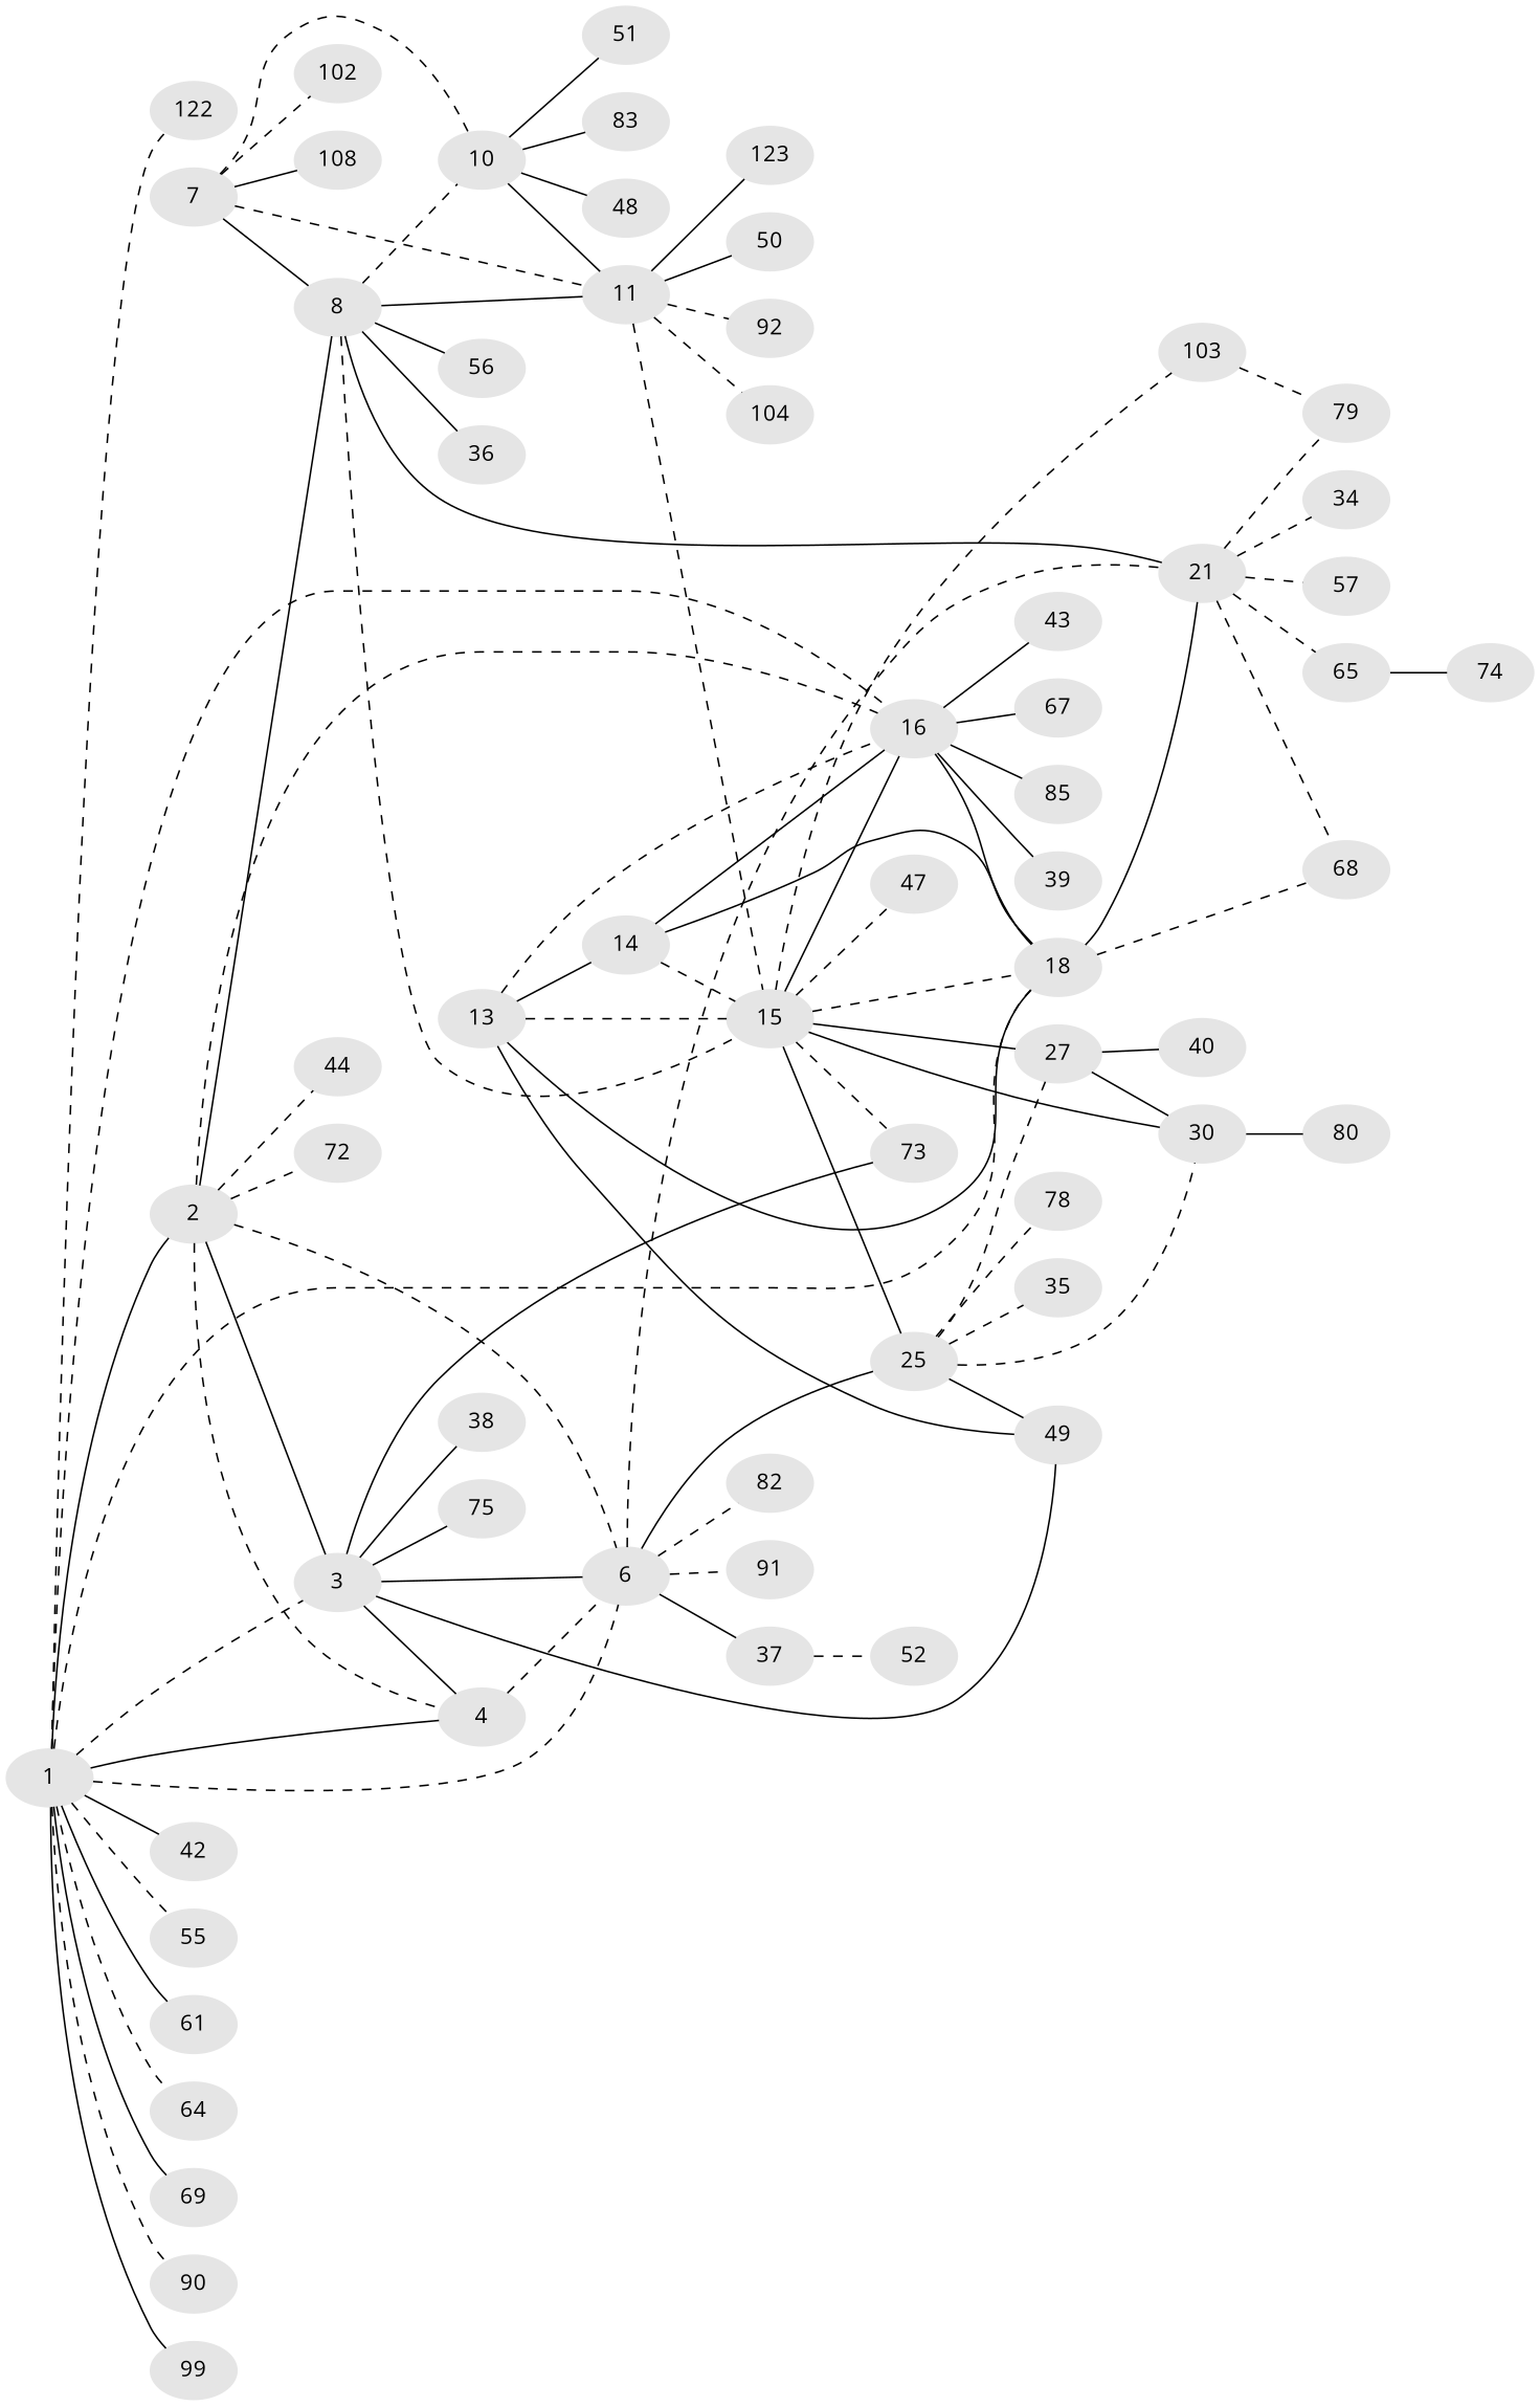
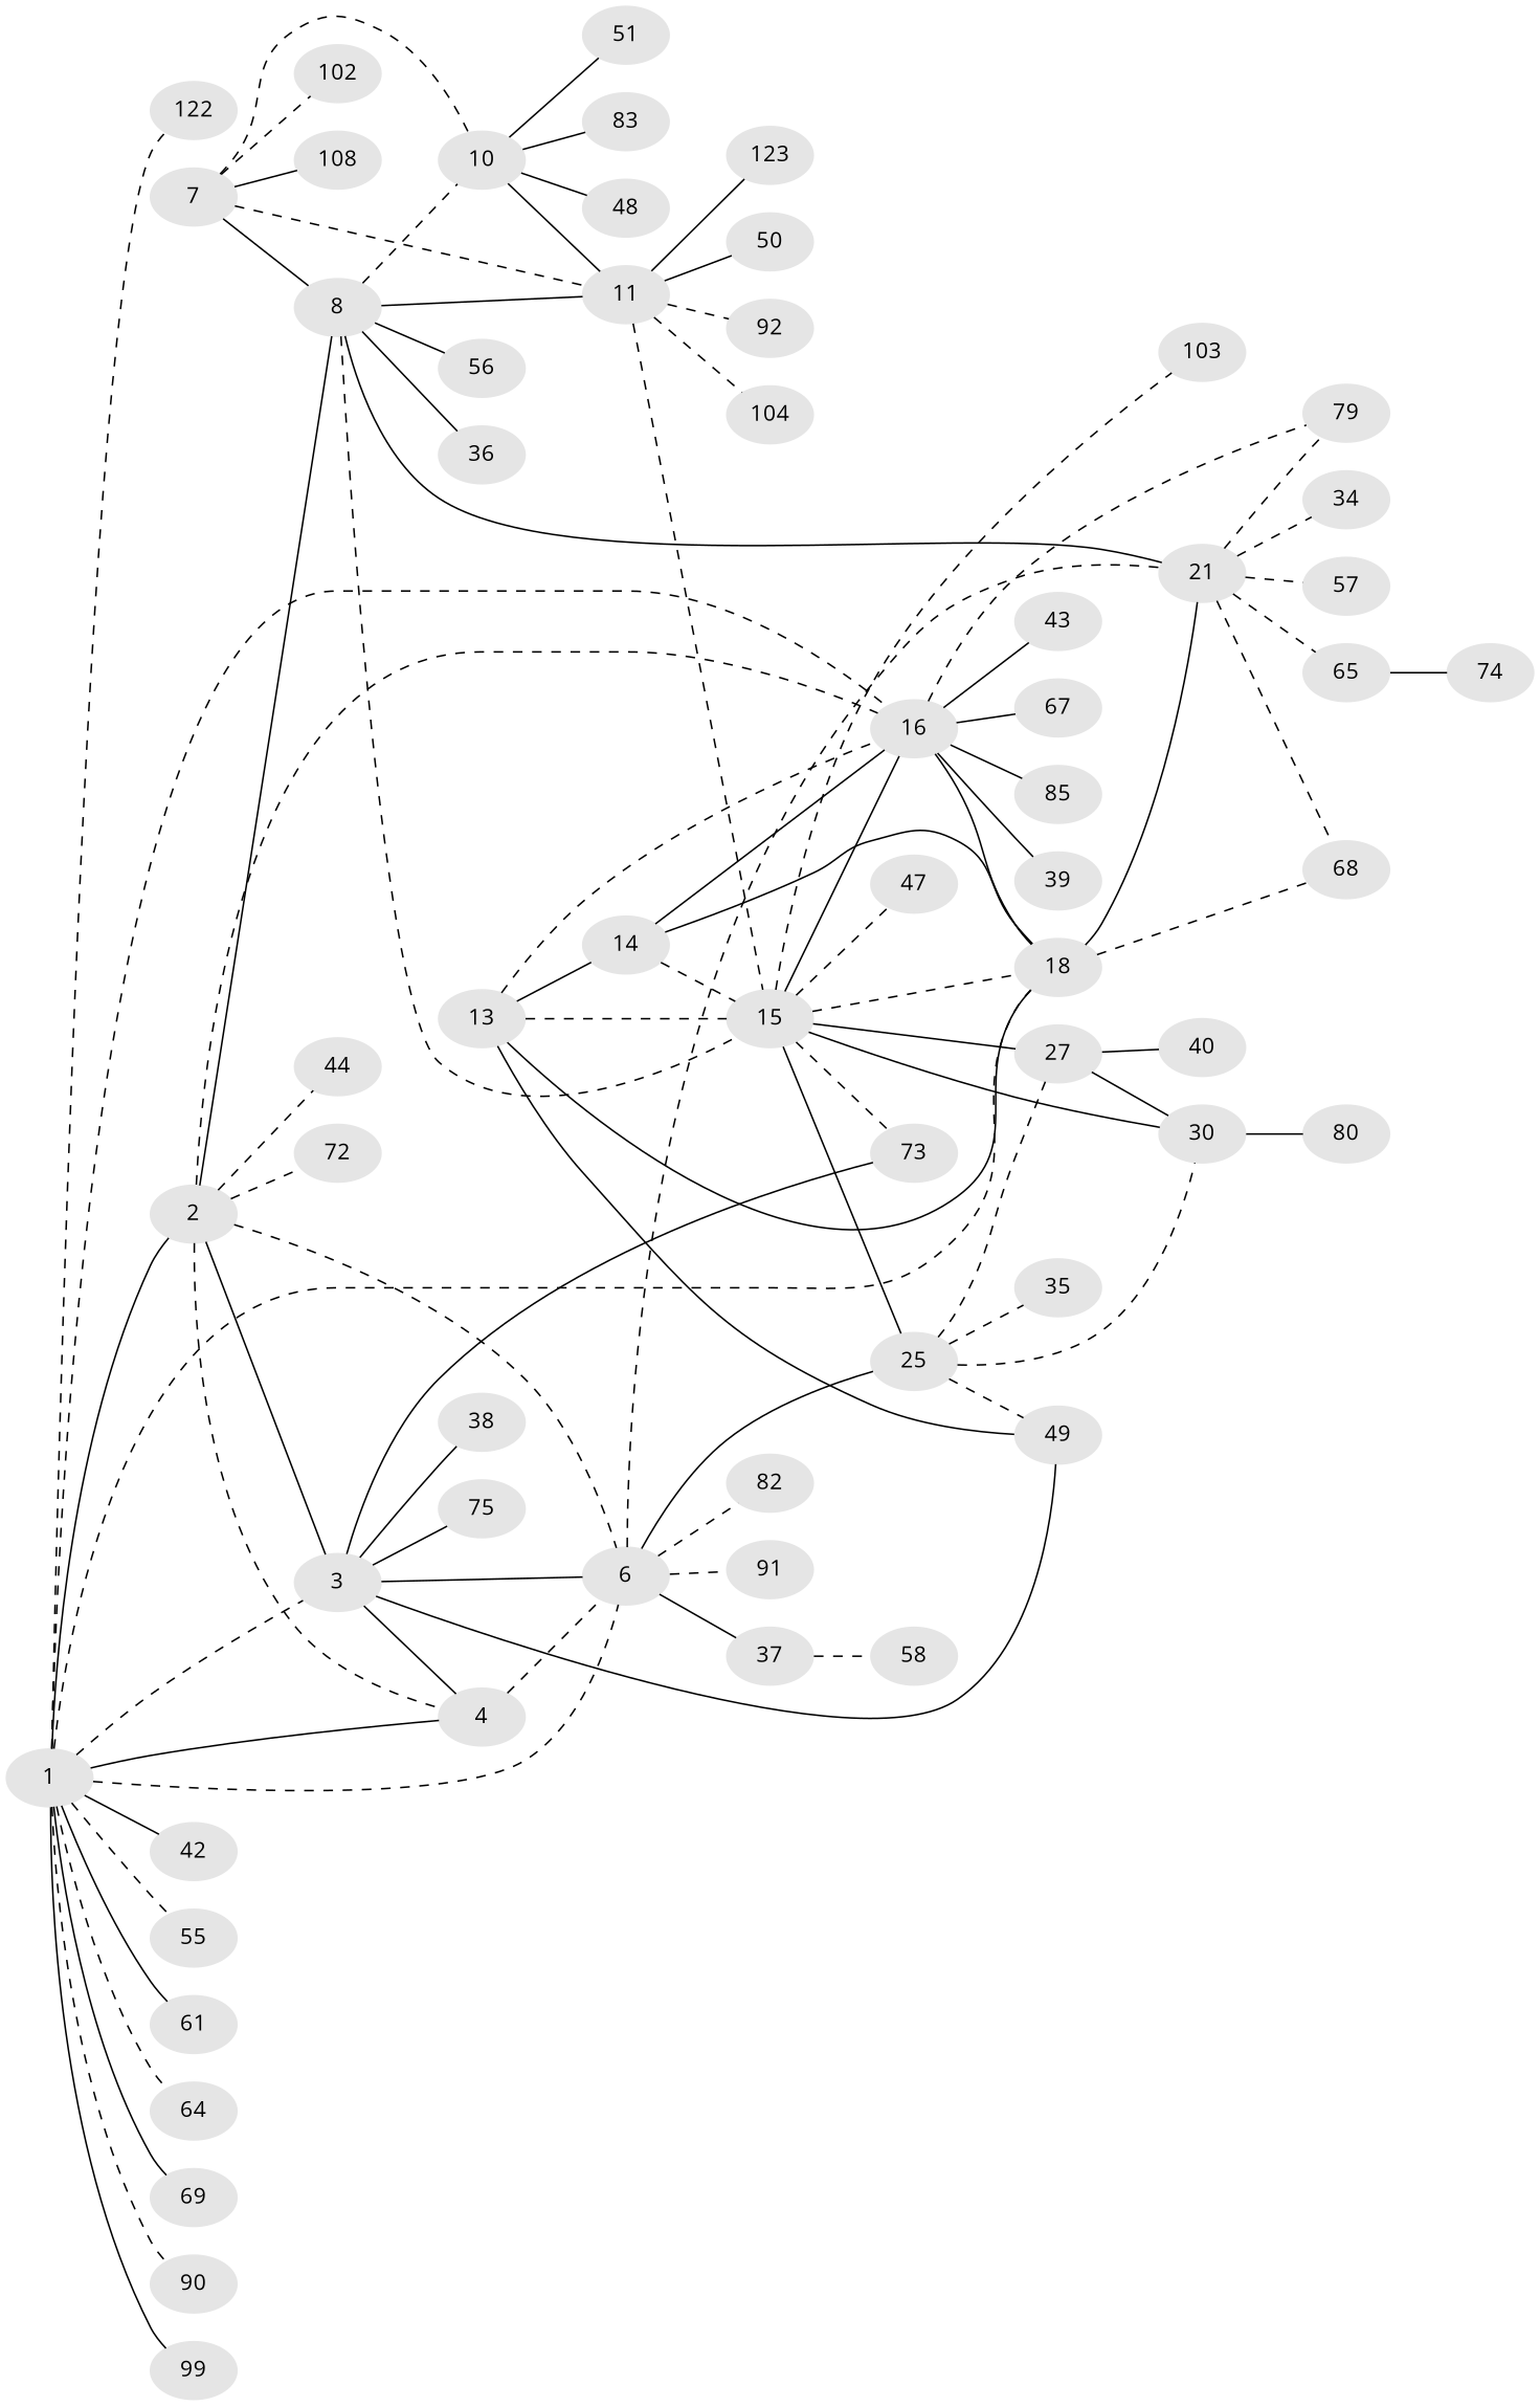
  graph {
    fontname="Open Sans"
    rankdir=LR
    node [color=gray90 fontname="Open Sans" style=filled]
    edge [fontname="Open Sans" style=solid]
    1 [super="+41"]
    2
    3 [super="+5"]
    4
    6
    16 [super="+32+98"]
    18 [super="+45+71+112"]
    42
    55
    61
    64
    69
    90
    99
    122
    8 [super="+9"]
    44 [super="+76"]
    72 [super="+106"]
    38
    49
    73
    75 [super="+118"]
    21 [super="+22+111+86+53"]
    25 [super="+88+29+58+66"]
    37 [super="+124"]
    82
    91
    39
    43
    67
    79 [super="+116"]
    85
    68
    10 [super="+12+101"]
    11
    15 [super="+26+17"]
    36
    56
    34 [super="+87+46"]
    57
    65
    27 [super="+100"]
    30
    35 [super="+63"]
-   78
-   52
+   52 [label=58]
    7
    102
    108
    48 [super="+84"]
    51 [super="+60"]
    83
    50
    92
    104 [super="+125"]
    123
    47
    103
    14 [super="+89+96"]
    13
    40
    80 [super="+95"]
    74
    1 -- 2
    1 -- 3 [style=dashed weight=2]
    1 -- 4
    1 -- 6 [style=dashed]
    1 -- 16 [style=dashed]
    1 -- 18 [style=dashed]
    1 -- 42
    1 -- 55 [style=dashed]
    1 -- 61
    1 -- 64 [style=dashed]
    1 -- 69
    1 -- 90 [style=dashed]
    1 -- 99
    1 -- 122 [style=dashed]
    2 -- 3 [weight=2]
    2 -- 4 [style=dashed]
    2 -- 6 [style=dashed]
    2 -- 16 [style=dashed]
    2 -- 8
    2 -- 44 [style=dashed]
    2 -- 72 [style=dashed]
    3 -- 4 [weight=2]
    3 -- 6 [weight=2]
    3 -- 38
    3 -- 49
    3 -- 73
    3 -- 75
    4 -- 6 [style=dashed]
    6 -- 21 [style=dashed]
    6 -- 25
    6 -- 37
    6 -- 82 [style=dashed]
    6 -- 91 [style=dashed]
    16 -- 18
    16 -- 39
    16 -- 43
    16 -- 67
-   103 -- 79 [style=dashed]
+   16 -- 79 [style=dashed]
    16 -- 85
    18 -- 21
    18 -- 68 [style=dashed]
    8 -- 21
    8 -- 10 [style=dashed weight=4]
    8 -- 11 [weight=2]
    8 -- 15 [style=dashed]
    8 -- 36
    8 -- 56
    21 -- 79 [style=dashed]
    21 -- 68 [style=dashed]
    21 -- 34 [style=dashed]
    21 -- 57 [style=dashed]
    21 -- 65 [style=dashed]
-   25 -- 49
+   25 -- 49 [style=dashed]
    25 -- 27 [style=dashed weight=2]
    25 -- 30 [style=dashed weight=2]
    25 -- 35 [style=dashed]
-   25 -- 78 [style=dashed]
    37 -- 52 [style=dashed]
    10 -- 11 [weight=2]
    10 -- 48
    10 -- 51
    10 -- 83
    11 -- 15 [style=dashed]
    11 -- 50
    11 -- 92 [style=dashed]
    11 -- 104 [style=dashed]
    11 -- 123
    15 -- 16 [weight=2]
    15 -- 18 [style=dashed weight=2]
    15 -- 73 [style=dashed]
    15 -- 25 [weight=4]
    15 -- 27 [weight=2]
    15 -- 30 [weight=2]
    15 -- 47 [style=dashed]
    15 -- 103 [style=dashed]
    65 -- 74
    27 -- 30
    27 -- 40
    30 -- 80
    7 -- 8 [weight=2]
    7 -- 10 [style=dashed weight=2]
    7 -- 11 [style=dashed]
    7 -- 102 [style=dashed]
    7 -- 108
    14 -- 16
    14 -- 18
    14 -- 15 [style=dashed weight=2]
    13 -- 16 [style=dashed]
    13 -- 18
    13 -- 49
    13 -- 15 [style=dashed weight=2]
    13 -- 14
  }
